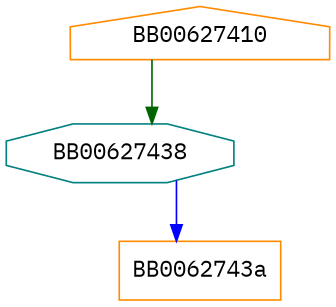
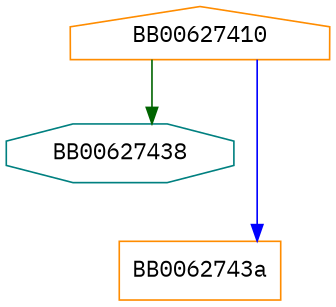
  digraph {
    fontname="IBM Plex Mono"
    splines=ortho
    node [color=darkorange fontname="IBM Plex Mono"]
    edge [fontname="IBM Plex Mono"]
    BB00627410 [shape=house]
    BB00627438 [color=teal shape=octagon]
    n3 [label=BB0062743a shape=box]
    BB00627410 -> BB00627438 [color=darkgreen]
-   BB00627438 -> n3 [color=blue]
+   BB00627410 -> n3 [color=blue]
  }
